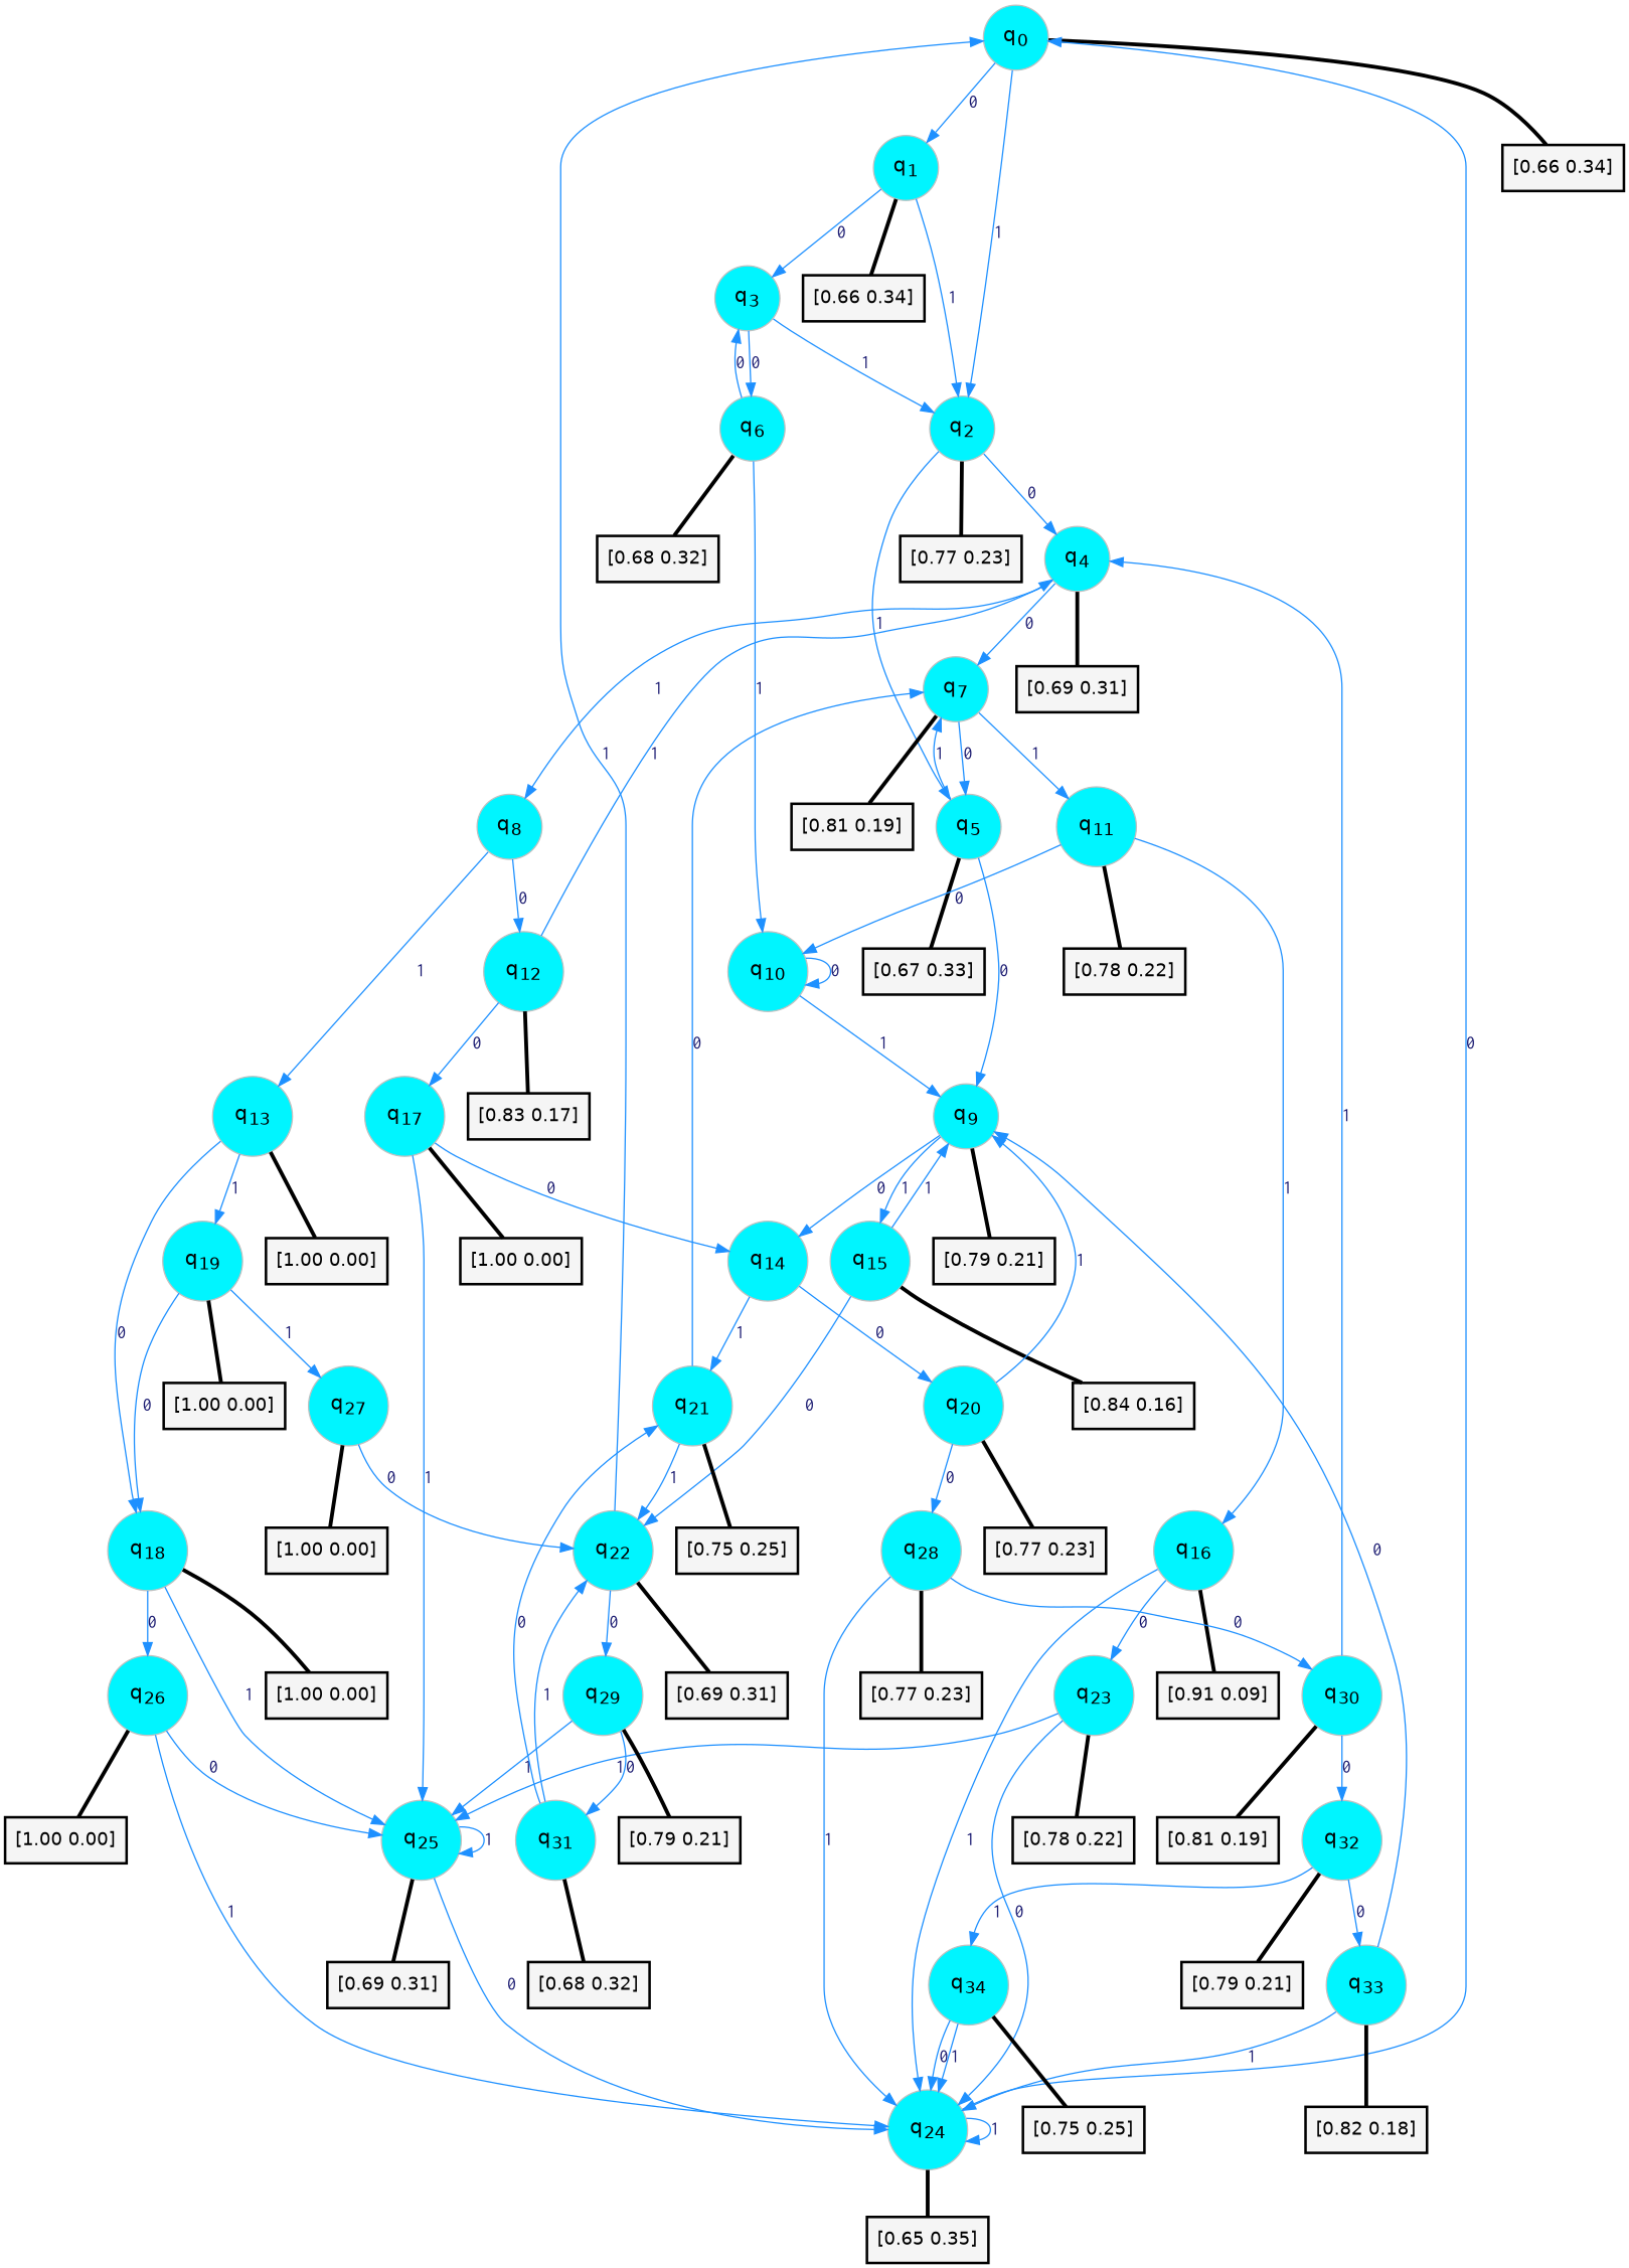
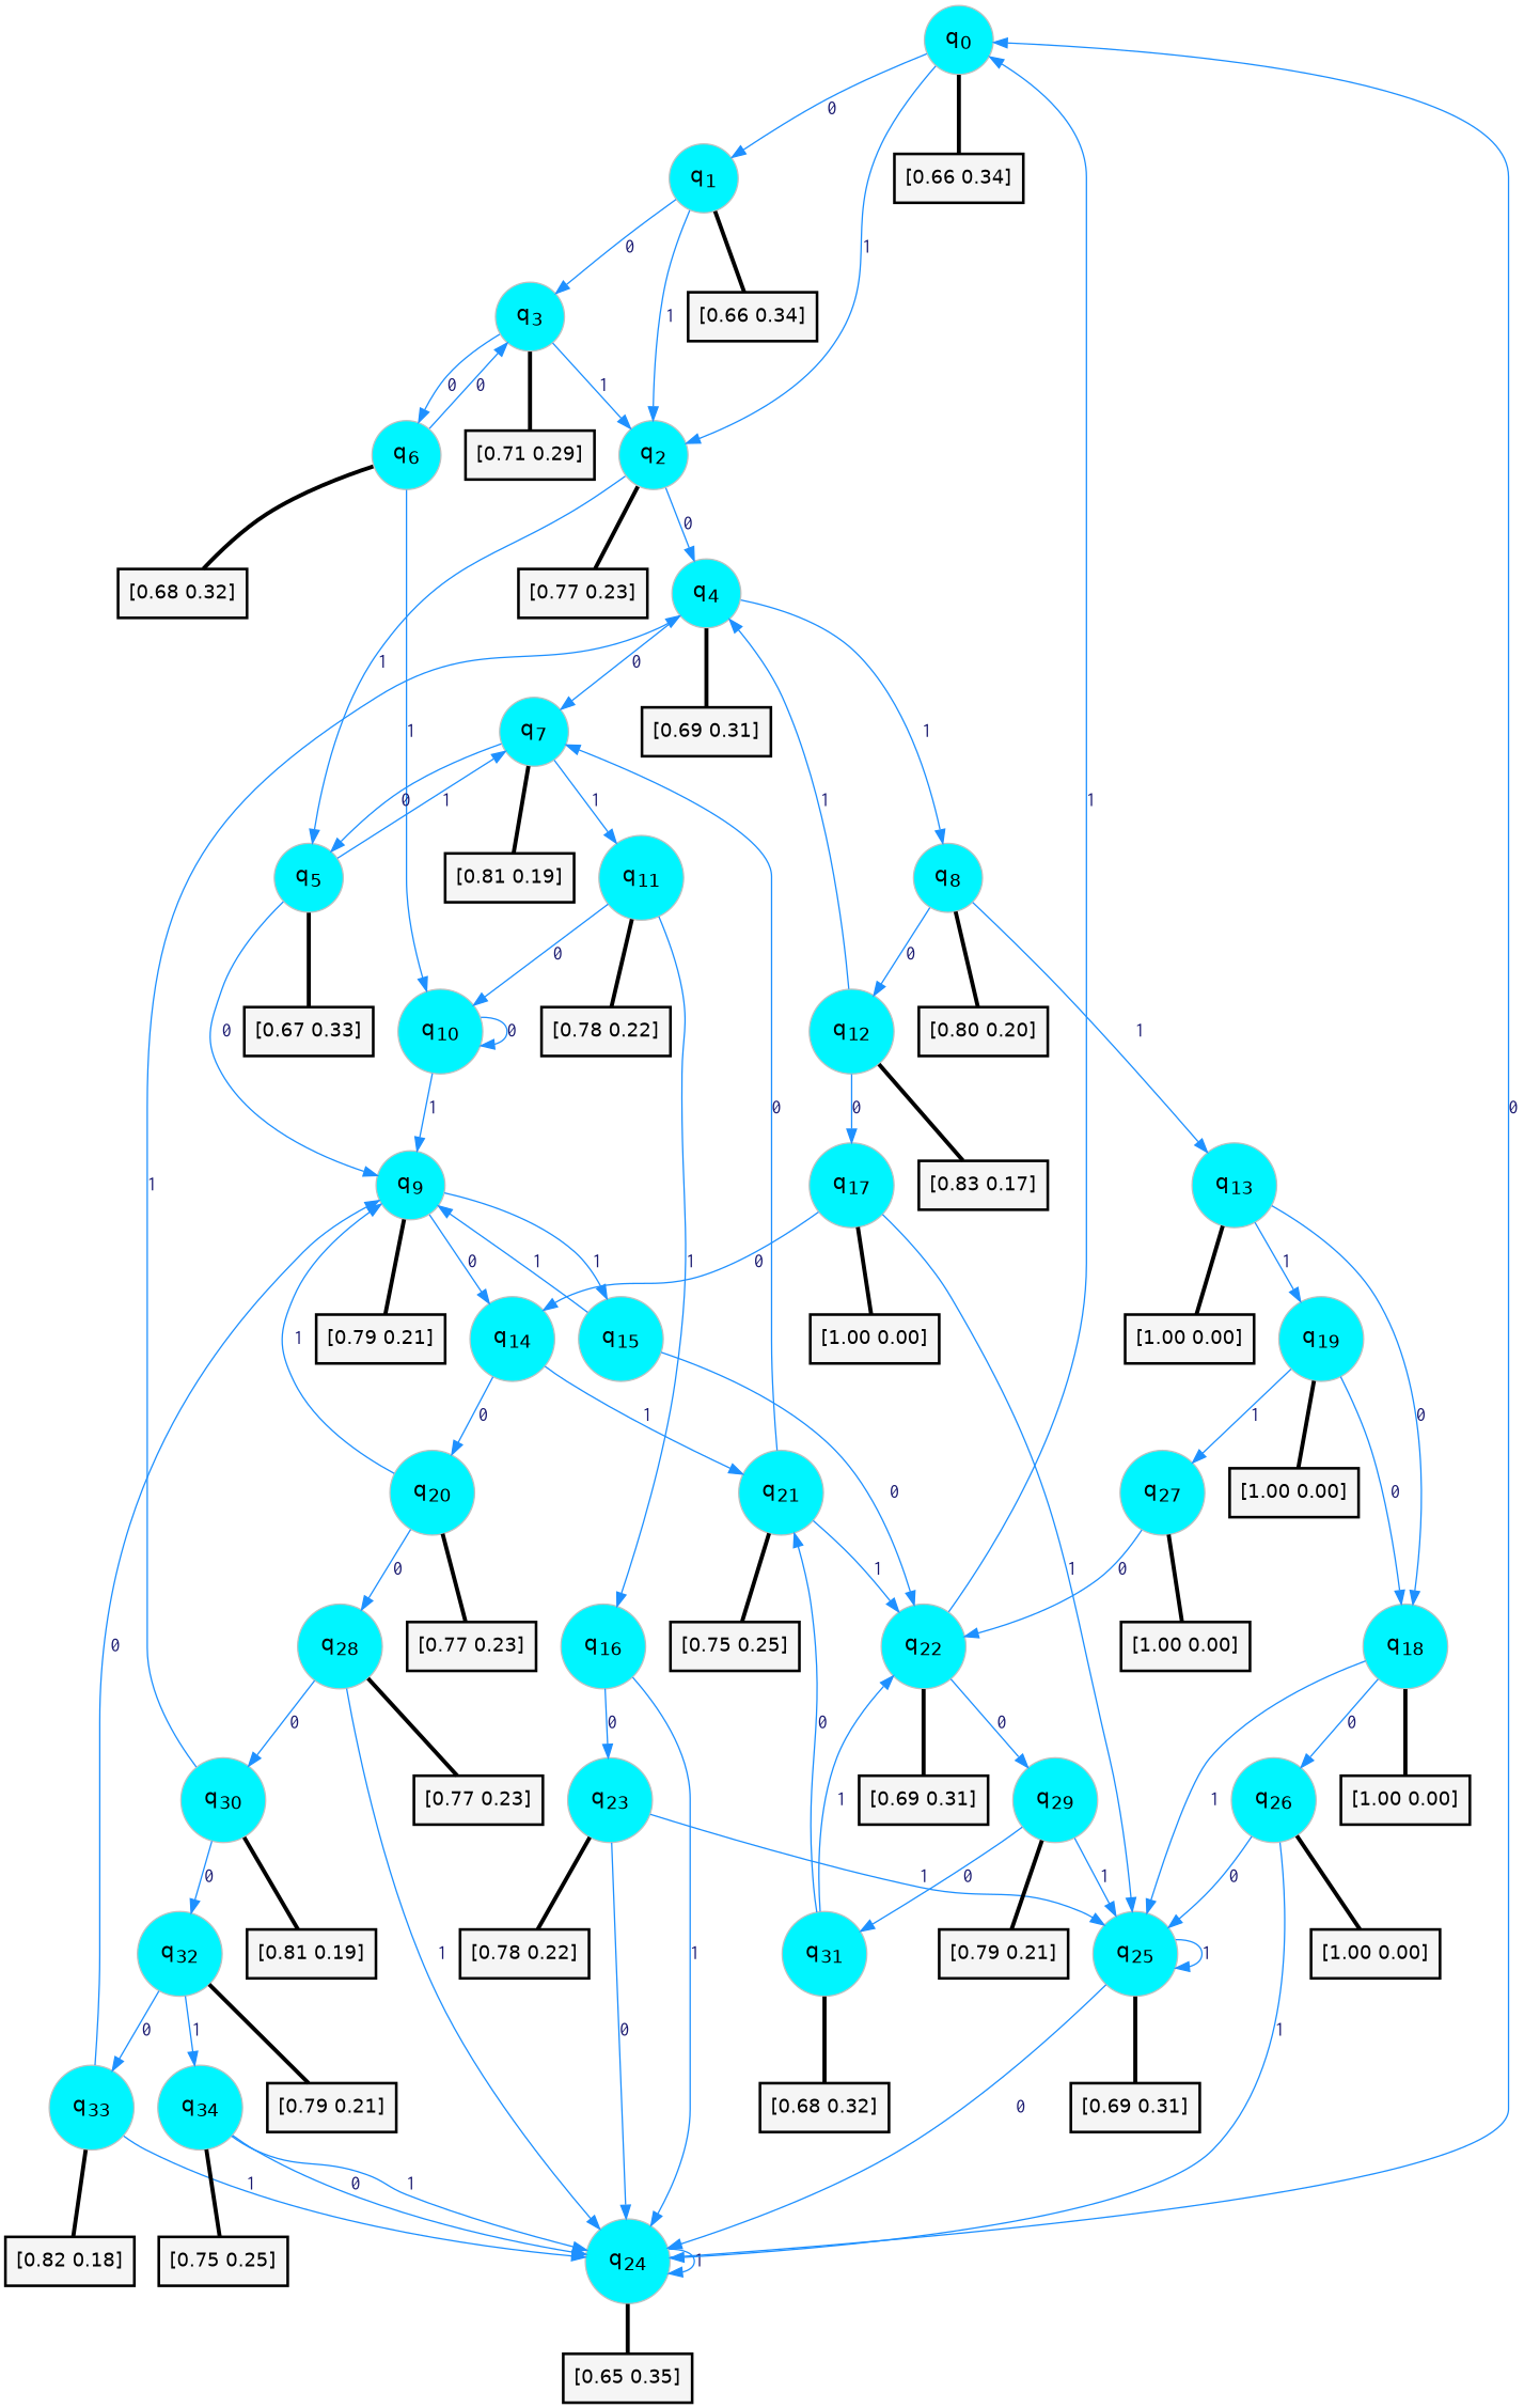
  digraph {
    rankdir=TD
    node [color=gray fillcolor=turquoise1 fontcolor=black fontname=Helvetica fontsize=16 fontweight=bold shape=circle style=filled]
    edge [arrowsize=1 color=dodgerblue1 fontcolor=midnightblue fontname=courier fontweight=bold penwidth=1 style=solid weight=20]
    n1 [label=<q<SUB>0</SUB>>]
    n2 [label=<q<SUB>1</SUB>>]
    n3 [label=<q<SUB>2</SUB>>]
    n4 [color=black fillcolor=whitesmoke fontsize=14 label="[0.66 0.34]" penwidth=2 shape=box]
    n5 [label=<q<SUB>3</SUB>>]
    n6 [color=black fillcolor=whitesmoke fontsize=14 label="[0.66 0.34]" penwidth=2 shape=box]
    n7 [label=<q<SUB>4</SUB>>]
    n8 [label=<q<SUB>5</SUB>>]
    n9 [color=black fillcolor=whitesmoke fontsize=14 label="[0.77 0.23]" penwidth=2 shape=box]
    n10 [label=<q<SUB>6</SUB>>]
+   n11 [color=black fillcolor=whitesmoke fontsize=14 label="[0.71 0.29]" penwidth=2 shape=box]
    n12 [label=<q<SUB>7</SUB>>]
    n13 [label=<q<SUB>8</SUB>>]
    n14 [color=black fillcolor=whitesmoke fontsize=14 label="[0.69 0.31]" penwidth=2 shape=box]
    n15 [label=<q<SUB>9</SUB>>]
    n16 [color=black fillcolor=whitesmoke fontsize=14 label="[0.67 0.33]" penwidth=2 shape=box]
    n17 [label=<q<SUB>10</SUB>>]
    n18 [color=black fillcolor=whitesmoke fontsize=14 label="[0.68 0.32]" penwidth=2 shape=box]
    n19 [label=<q<SUB>11</SUB>>]
    n20 [color=black fillcolor=whitesmoke fontsize=14 label="[0.81 0.19]" penwidth=2 shape=box]
    n21 [label=<q<SUB>12</SUB>>]
    n22 [label=<q<SUB>13</SUB>>]
+   n23 [color=black fillcolor=whitesmoke fontsize=14 label="[0.80 0.20]" penwidth=2 shape=box]
    n24 [label=<q<SUB>14</SUB>>]
    n25 [label=<q<SUB>15</SUB>>]
    n26 [color=black fillcolor=whitesmoke fontsize=14 label="[0.79 0.21]" penwidth=2 shape=box]
    n27 [label=<q<SUB>16</SUB>>]
    n28 [color=black fillcolor=whitesmoke fontsize=14 label="[0.78 0.22]" penwidth=2 shape=box]
    n29 [label=<q<SUB>17</SUB>>]
    n30 [color=black fillcolor=whitesmoke fontsize=14 label="[0.83 0.17]" penwidth=2 shape=box]
    n31 [label=<q<SUB>18</SUB>>]
    n32 [label=<q<SUB>19</SUB>>]
    n33 [color=black fillcolor=whitesmoke fontsize=14 label="[1.00 0.00]" penwidth=2 shape=box]
    n34 [label=<q<SUB>20</SUB>>]
    n35 [label=<q<SUB>21</SUB>>]
    n36 [label=<q<SUB>22</SUB>>]
-   n37 [color=black fillcolor=whitesmoke fontsize=14 label="[0.84 0.16]" penwidth=2 shape=box]
    n38 [label=<q<SUB>23</SUB>>]
    n39 [label=<q<SUB>24</SUB>>]
-   n40 [color=black fillcolor=whitesmoke fontsize=14 label="[0.91 0.09]" penwidth=2 shape=box]
    n41 [label=<q<SUB>25</SUB>>]
    n42 [color=black fillcolor=whitesmoke fontsize=14 label="[1.00 0.00]" penwidth=2 shape=box]
    n43 [label=<q<SUB>26</SUB>>]
    n44 [color=black fillcolor=whitesmoke fontsize=14 label="[1.00 0.00]" penwidth=2 shape=box]
    n45 [label=<q<SUB>27</SUB>>]
    n46 [color=black fillcolor=whitesmoke fontsize=14 label="[1.00 0.00]" penwidth=2 shape=box]
    n47 [label=<q<SUB>28</SUB>>]
    n48 [color=black fillcolor=whitesmoke fontsize=14 label="[0.77 0.23]" penwidth=2 shape=box]
    n49 [color=black fillcolor=whitesmoke fontsize=14 label="[0.75 0.25]" penwidth=2 shape=box]
    n50 [label=<q<SUB>29</SUB>>]
    n51 [color=black fillcolor=whitesmoke fontsize=14 label="[0.69 0.31]" penwidth=2 shape=box]
    n52 [color=black fillcolor=whitesmoke fontsize=14 label="[0.78 0.22]" penwidth=2 shape=box]
    n53 [color=black fillcolor=whitesmoke fontsize=14 label="[0.65 0.35]" penwidth=2 shape=box]
    n54 [color=black fillcolor=whitesmoke fontsize=14 label="[0.69 0.31]" penwidth=2 shape=box]
    n55 [color=black fillcolor=whitesmoke fontsize=14 label="[1.00 0.00]" penwidth=2 shape=box]
    n56 [color=black fillcolor=whitesmoke fontsize=14 label="[1.00 0.00]" penwidth=2 shape=box]
    n57 [label=<q<SUB>30</SUB>>]
    n58 [color=black fillcolor=whitesmoke fontsize=14 label="[0.77 0.23]" penwidth=2 shape=box]
    n59 [label=<q<SUB>31</SUB>>]
    n60 [color=black fillcolor=whitesmoke fontsize=14 label="[0.79 0.21]" penwidth=2 shape=box]
    n61 [label=<q<SUB>32</SUB>>]
    n62 [color=black fillcolor=whitesmoke fontsize=14 label="[0.81 0.19]" penwidth=2 shape=box]
    n63 [color=black fillcolor=whitesmoke fontsize=14 label="[0.68 0.32]" penwidth=2 shape=box]
    n64 [label=<q<SUB>33</SUB>>]
    n65 [label=<q<SUB>34</SUB>>]
    n66 [color=black fillcolor=whitesmoke fontsize=14 label="[0.79 0.21]" penwidth=2 shape=box]
    n67 [color=black fillcolor=whitesmoke fontsize=14 label="[0.82 0.18]" penwidth=2 shape=box]
    n68 [color=black fillcolor=whitesmoke fontsize=14 label="[0.75 0.25]" penwidth=2 shape=box]
    n1 -> n2 [label=0]
    n1 -> n3 [label=1]
    n1 -> n4 [arrowhead=none color=black penwidth=3]
    n2 -> n3 [label=1]
    n2 -> n5 [label=0]
    n2 -> n6 [arrowhead=none color=black penwidth=3]
    n3 -> n7 [label=0]
    n3 -> n8 [label=1]
    n3 -> n9 [arrowhead=none color=black penwidth=3]
    n5 -> n3 [label=1]
    n5 -> n10 [label=0]
+   n5 -> n11 [arrowhead=none color=black penwidth=3]
    n7 -> n12 [label=0]
    n7 -> n13 [label=1]
    n7 -> n14 [arrowhead=none color=black penwidth=3]
    n8 -> n12 [label=1]
    n8 -> n15 [label=0]
    n8 -> n16 [arrowhead=none color=black penwidth=3]
    n10 -> n5 [label=0]
    n10 -> n17 [label=1]
    n10 -> n18 [arrowhead=none color=black penwidth=3]
    n12 -> n8 [label=0]
    n12 -> n19 [label=1]
    n12 -> n20 [arrowhead=none color=black penwidth=3]
    n13 -> n21 [label=0]
    n13 -> n22 [label=1]
+   n13 -> n23 [arrowhead=none color=black penwidth=3]
    n15 -> n24 [label=0]
    n15 -> n25 [label=1]
    n15 -> n26 [arrowhead=none color=black penwidth=3]
    n17 -> n15 [label=1]
    n17 -> n17 [label=0]
    n19 -> n17 [label=0]
    n19 -> n27 [label=1]
    n19 -> n28 [arrowhead=none color=black penwidth=3]
    n21 -> n7 [label=1]
    n21 -> n29 [label=0]
    n21 -> n30 [arrowhead=none color=black penwidth=3]
    n22 -> n31 [label=0]
    n22 -> n32 [label=1]
    n22 -> n33 [arrowhead=none color=black penwidth=3]
    n24 -> n34 [label=0]
    n24 -> n35 [label=1]
    n25 -> n15 [label=1]
    n25 -> n36 [label=0]
-   n25 -> n37 [arrowhead=none color=black penwidth=3]
    n27 -> n38 [label=0]
    n27 -> n39 [label=1]
-   n27 -> n40 [arrowhead=none color=black penwidth=3]
    n29 -> n24 [label=0]
    n29 -> n41 [label=1]
    n29 -> n42 [arrowhead=none color=black penwidth=3]
    n31 -> n41 [label=1]
    n31 -> n43 [label=0]
    n31 -> n44 [arrowhead=none color=black penwidth=3]
    n32 -> n31 [label=0]
    n32 -> n45 [label=1]
    n32 -> n46 [arrowhead=none color=black penwidth=3]
    n34 -> n15 [label=1]
    n34 -> n47 [label=0]
    n34 -> n48 [arrowhead=none color=black penwidth=3]
    n35 -> n12 [label=0]
    n35 -> n36 [label=1]
    n35 -> n49 [arrowhead=none color=black penwidth=3]
    n36 -> n1 [label=1]
    n36 -> n50 [label=0]
    n36 -> n51 [arrowhead=none color=black penwidth=3]
    n38 -> n39 [label=0]
    n38 -> n41 [label=1]
    n38 -> n52 [arrowhead=none color=black penwidth=3]
    n39 -> n1 [label=0]
    n39 -> n39 [label=1]
    n39 -> n53 [arrowhead=none color=black penwidth=3]
    n41 -> n39 [label=0]
    n41 -> n41 [label=1]
    n41 -> n54 [arrowhead=none color=black penwidth=3]
    n43 -> n39 [label=1]
    n43 -> n41 [label=0]
    n43 -> n55 [arrowhead=none color=black penwidth=3]
    n45 -> n36 [label=0]
    n45 -> n56 [arrowhead=none color=black penwidth=3]
    n47 -> n39 [label=1]
    n47 -> n57 [label=0]
    n47 -> n58 [arrowhead=none color=black penwidth=3]
    n50 -> n41 [label=1]
    n50 -> n59 [label=0]
    n50 -> n60 [arrowhead=none color=black penwidth=3]
    n57 -> n7 [label=1]
    n57 -> n61 [label=0]
    n57 -> n62 [arrowhead=none color=black penwidth=3]
    n59 -> n35 [label=0]
    n59 -> n36 [label=1]
    n59 -> n63 [arrowhead=none color=black penwidth=3]
    n61 -> n64 [label=0]
    n61 -> n65 [label=1]
    n61 -> n66 [arrowhead=none color=black penwidth=3]
    n64 -> n15 [label=0]
    n64 -> n39 [label=1]
    n64 -> n67 [arrowhead=none color=black penwidth=3]
    n65 -> n39 [label=0]
    n65 -> n39 [label=1]
    n65 -> n68 [arrowhead=none color=black penwidth=3]
  }
